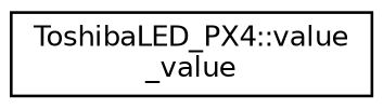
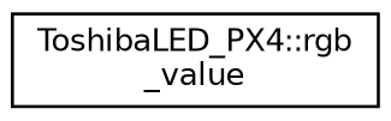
  digraph {
    rankdir=LR
-   n1 [color=black fillcolor=white fontname=Helvetica fontsize=10 height=0.2 label="ToshibaLED_PX4::value\l_value" shape=record style=filled width=0.4]
+   n1 [color=black fillcolor=white fontname=Helvetica fontsize=10 height=0.2 label="ToshibaLED_PX4::rgb\l_value" shape=record style=filled width=0.4]
  }
